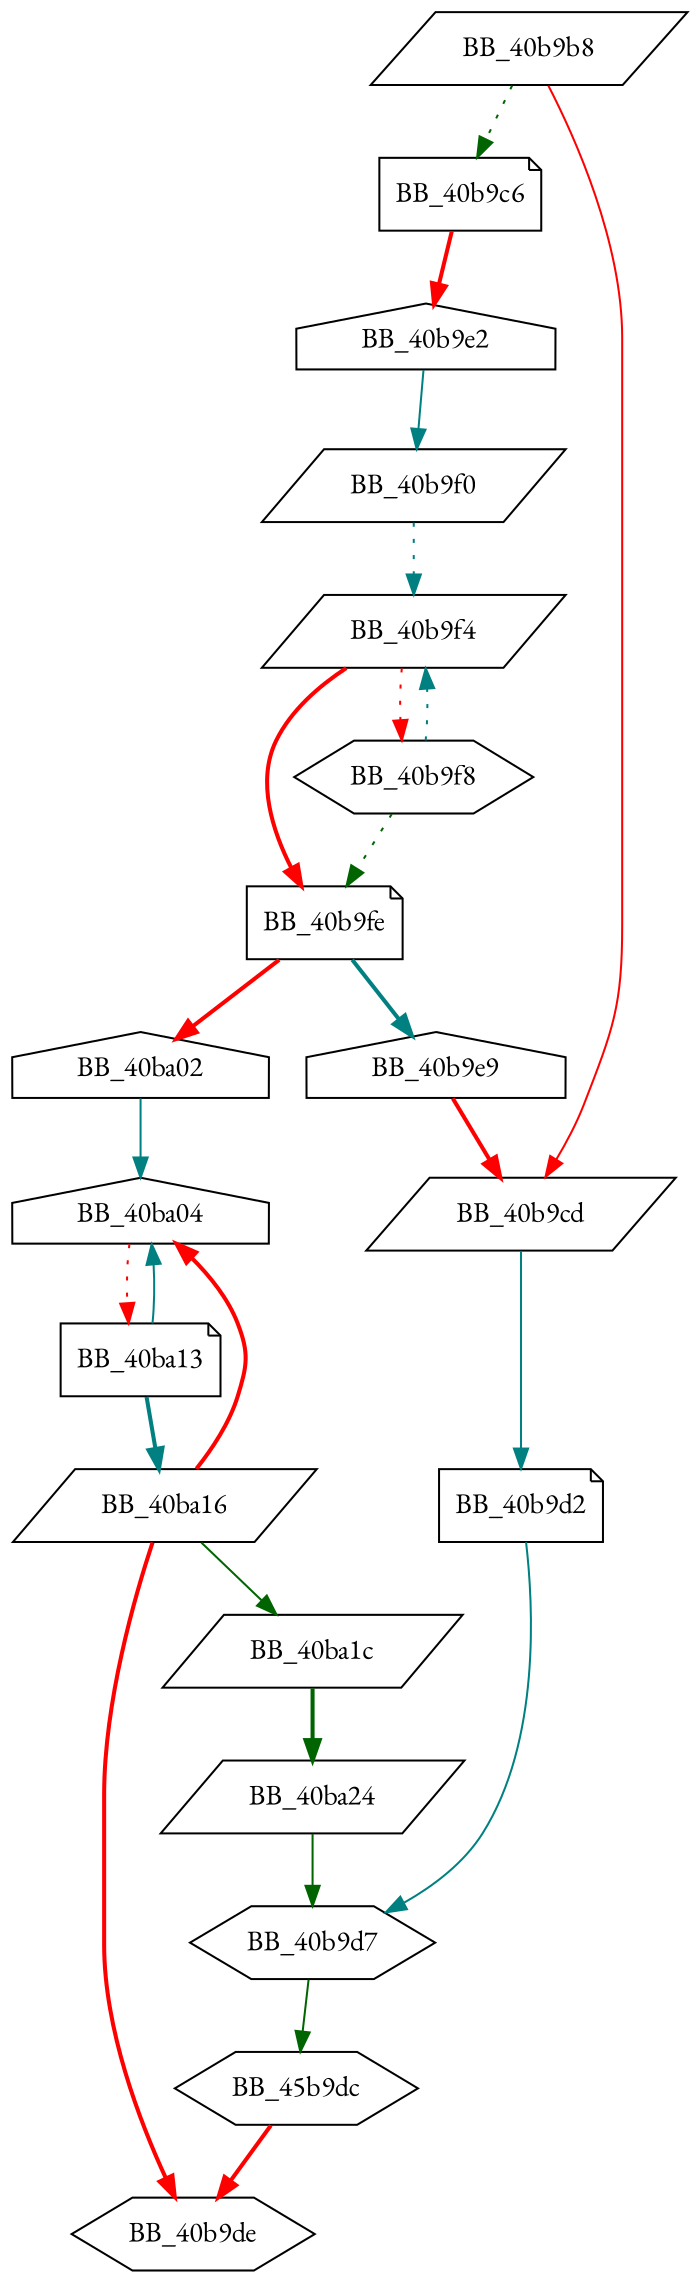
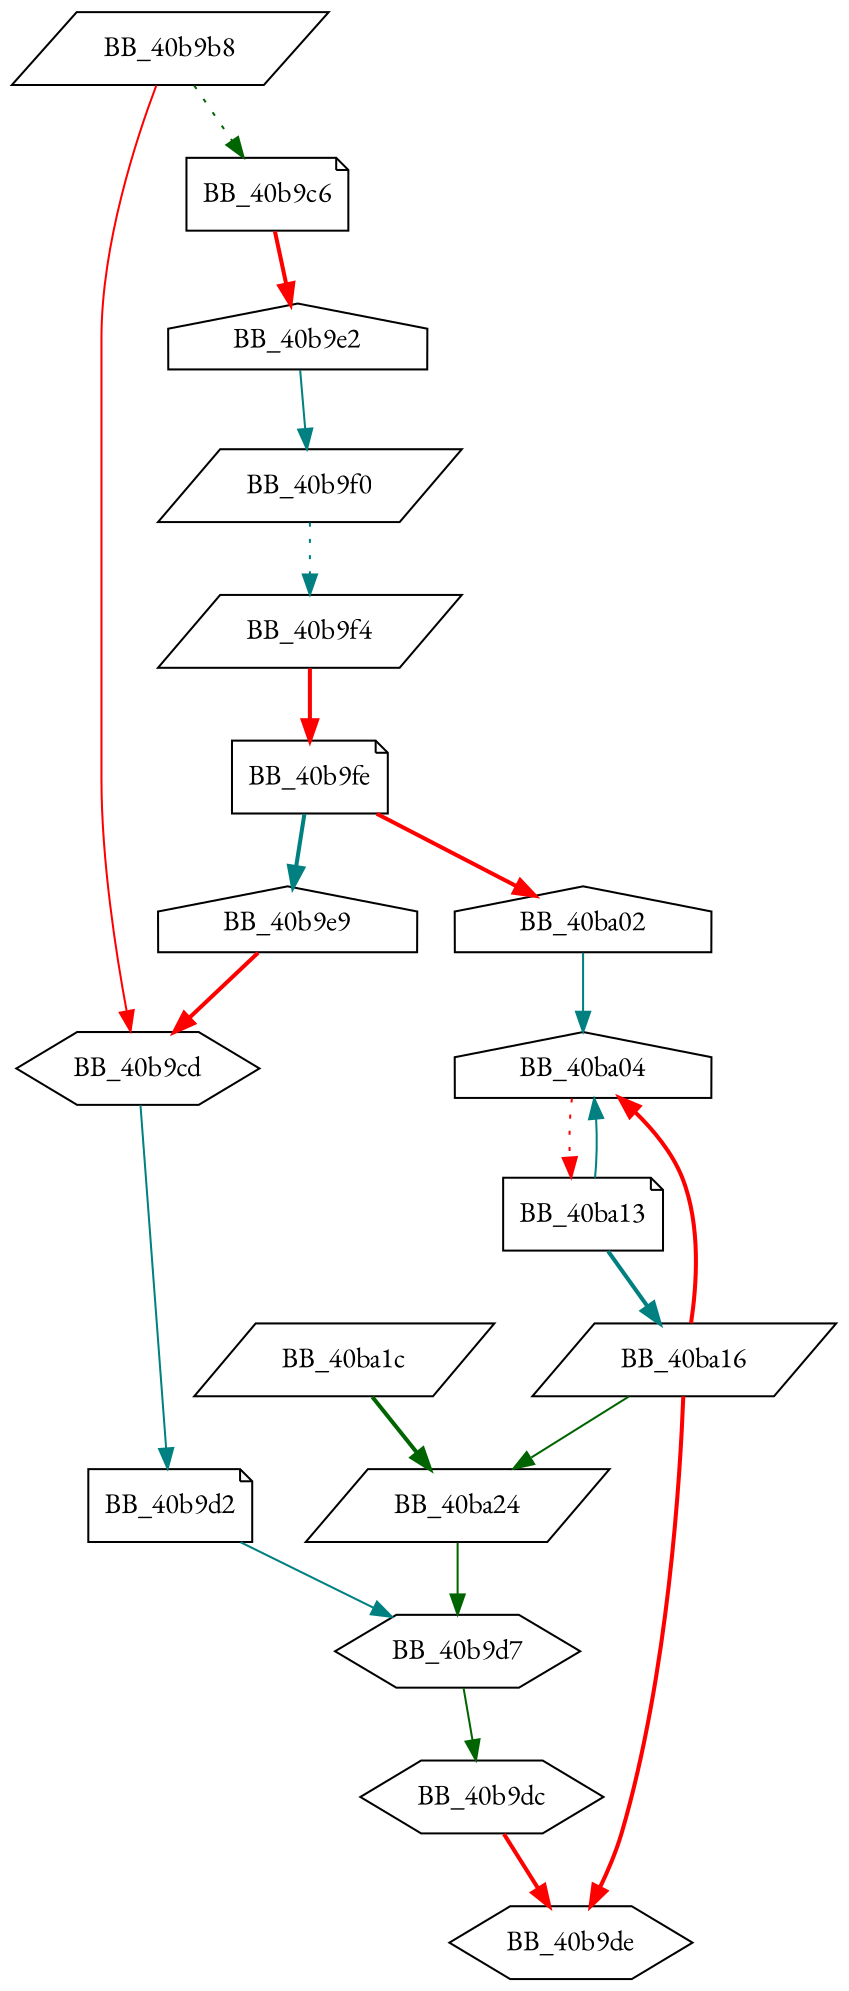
  digraph {
    fontname="EB Garamond"
    node [fontname="EB Garamond" shape=parallelogram]
    edge [color=red fontname="EB Garamond" style=bold]
    BB_40b9c6 [shape=note]
    BB_40b9b8
-   BB_40b9cd
+   BB_40b9cd [shape=hexagon]
    BB_40b9e2 [shape=house]
    BB_40b9d2 [shape=note]
    BB_40b9f0
    BB_40b9d7 [shape=hexagon]
    BB_40b9e9 [shape=house]
    n9 [label=BB_40b9f4]
-   BB_40b9dc [shape=hexagon label=BB_45b9dc]
+   BB_40b9dc [shape=hexagon]
    BB_40b9de [shape=hexagon]
-   BB_40b9f8 [shape=hexagon]
    BB_40b9fe [shape=note]
    BB_40ba02 [shape=house]
    BB_40ba04 [shape=house]
    BB_40ba13 [shape=note]
    BB_40ba16
    BB_40ba1c
    BB_40ba24
    BB_40b9c6 -> BB_40b9e2
    BB_40b9b8 -> BB_40b9c6 [color=darkgreen style=dotted]
    BB_40b9b8 -> BB_40b9cd [style=solid]
    BB_40b9cd -> BB_40b9d2 [color=teal style=solid]
    BB_40b9e2 -> BB_40b9f0 [color=teal style=solid]
    BB_40b9d2 -> BB_40b9d7 [color=teal style=solid]
    BB_40b9f0 -> n9 [color=teal style=dotted]
    BB_40b9d7 -> BB_40b9dc [color=darkgreen style=solid]
    BB_40b9e9 -> BB_40b9cd
-   n9 -> BB_40b9f8 [style=dotted]
    n9 -> BB_40b9fe
    BB_40b9dc -> BB_40b9de
-   BB_40b9f8 -> n9 [color=teal style=dotted]
-   BB_40b9f8 -> BB_40b9fe [color=darkgreen style=dotted]
    BB_40b9fe -> BB_40b9e9 [color=teal]
    BB_40b9fe -> BB_40ba02
    BB_40ba02 -> BB_40ba04 [color=teal style=solid]
    BB_40ba04 -> BB_40ba13 [style=dotted]
    BB_40ba13 -> BB_40ba04 [color=teal style=solid]
    BB_40ba13 -> BB_40ba16 [color=teal]
    BB_40ba16 -> BB_40b9de
    BB_40ba16 -> BB_40ba04
-   BB_40ba16 -> BB_40ba1c [color=darkgreen style=solid]
+   BB_40ba16 -> BB_40ba24 [color=darkgreen style=solid]
    BB_40ba1c -> BB_40ba24 [color=darkgreen]
    BB_40ba24 -> BB_40b9d7 [color=darkgreen style=solid]
  }
